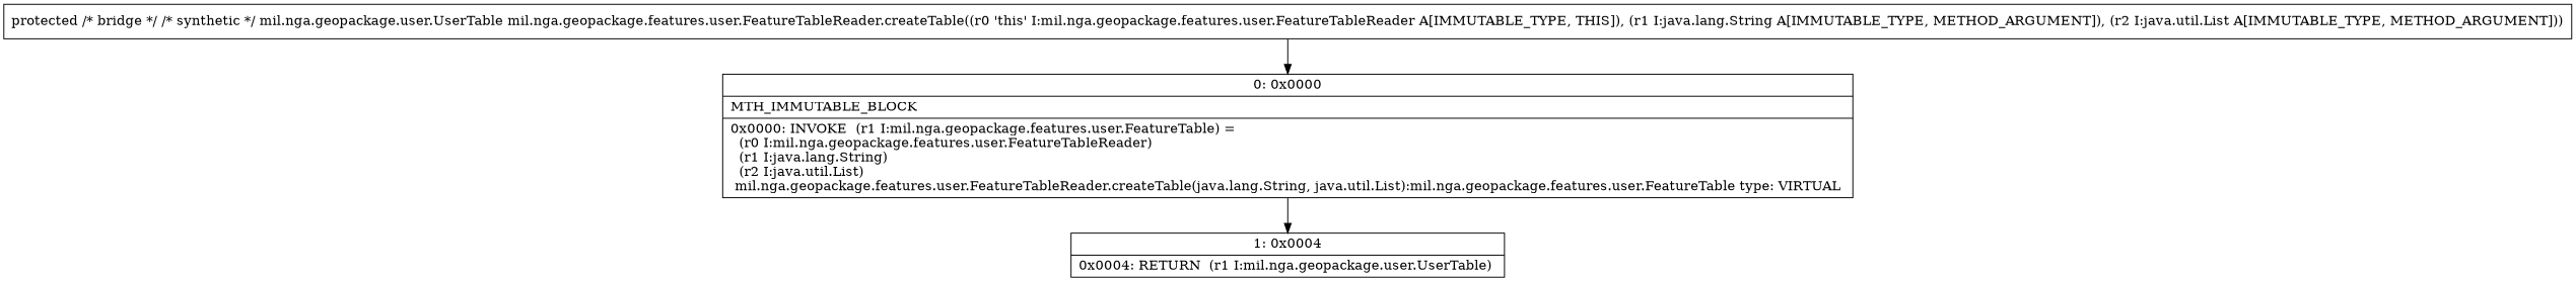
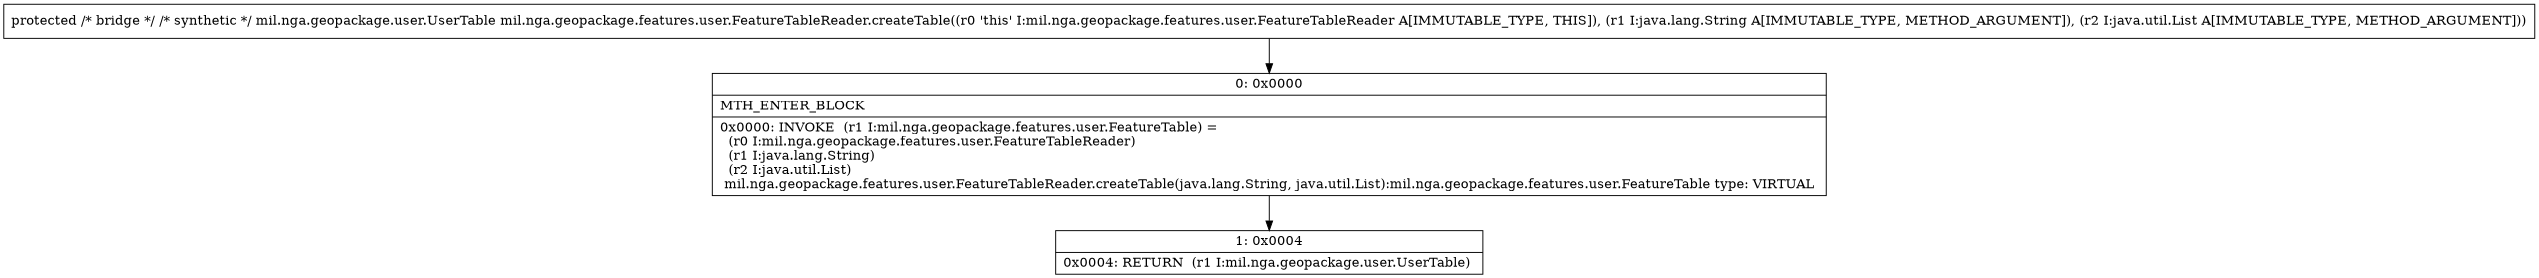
  digraph {
    node [shape=record]
-   n1 [label="{0\:\ 0x0000|MTH_IMMUTABLE_BLOCK\l|0x0000: INVOKE  (r1 I:mil.nga.geopackage.features.user.FeatureTable) = \l  (r0 I:mil.nga.geopackage.features.user.FeatureTableReader)\l  (r1 I:java.lang.String)\l  (r2 I:java.util.List)\l mil.nga.geopackage.features.user.FeatureTableReader.createTable(java.lang.String, java.util.List):mil.nga.geopackage.features.user.FeatureTable type: VIRTUAL \l}"]
+   n1 [label="{0\:\ 0x0000|MTH_ENTER_BLOCK\l|0x0000: INVOKE  (r1 I:mil.nga.geopackage.features.user.FeatureTable) = \l  (r0 I:mil.nga.geopackage.features.user.FeatureTableReader)\l  (r1 I:java.lang.String)\l  (r2 I:java.util.List)\l mil.nga.geopackage.features.user.FeatureTableReader.createTable(java.lang.String, java.util.List):mil.nga.geopackage.features.user.FeatureTable type: VIRTUAL \l}"]
    n2 [label="{1\:\ 0x0004|0x0004: RETURN  (r1 I:mil.nga.geopackage.user.UserTable) \l}"]
    n3 [label="{protected \/* bridge *\/ \/* synthetic *\/ mil.nga.geopackage.user.UserTable mil.nga.geopackage.features.user.FeatureTableReader.createTable((r0 'this' I:mil.nga.geopackage.features.user.FeatureTableReader A[IMMUTABLE_TYPE, THIS]), (r1 I:java.lang.String A[IMMUTABLE_TYPE, METHOD_ARGUMENT]), (r2 I:java.util.List A[IMMUTABLE_TYPE, METHOD_ARGUMENT])) }"]
    n1 -> n2
    n3 -> n1
  }
